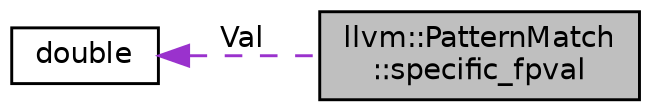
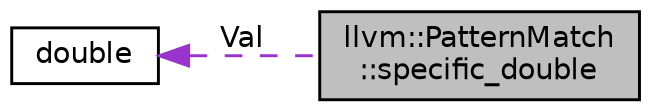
  digraph {
    rankdir=LR
    node [color=black fontname=Helvetica fontsize=10 shape=box]
-   n1 [fillcolor=grey75 fontcolor=black height=0.2 label="llvm::PatternMatch\l::specific_fpval" style=filled width=0.4]
+   n1 [fillcolor=grey75 fontcolor=black height=0.2 label="llvm::PatternMatch\l::specific_double" style=filled width=0.4]
    n2 [height=0.2 label=double width=0.4]
    n2 -> n1 [color=darkorchid3 dir=back fontname=Helvetica fontsize=10 label=" Val" labelfontname=Helvetica labelfontsize=10 style=dashed]
  }
